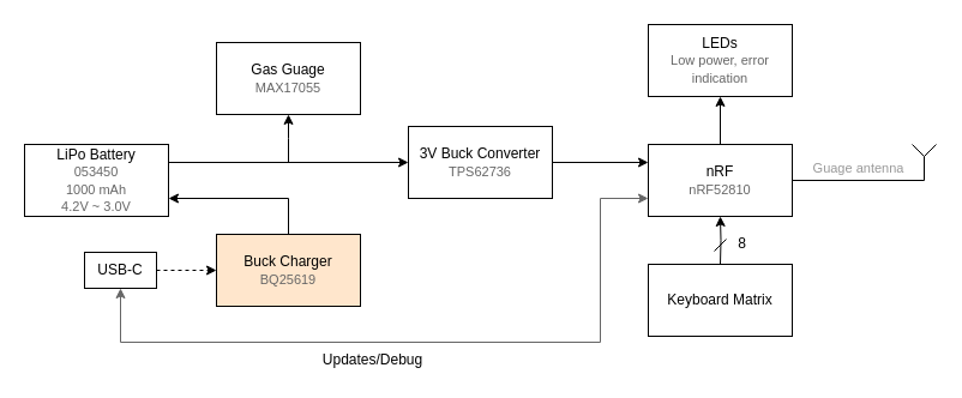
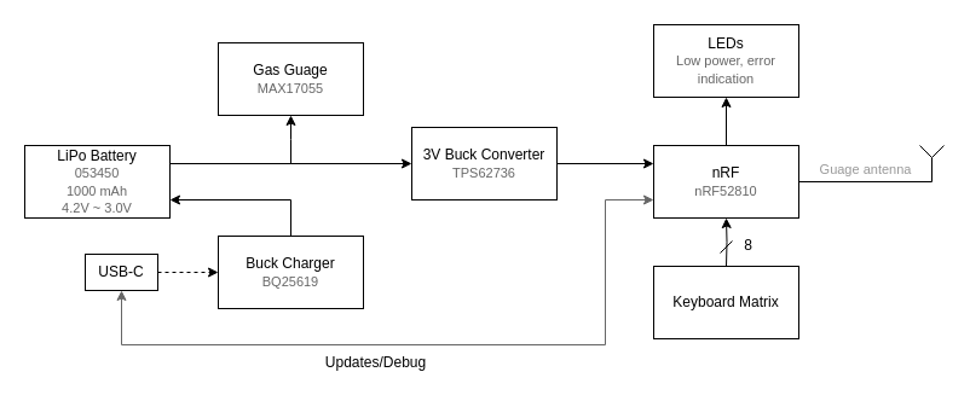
  <mxCell id="0" />
  <mxCell id="1" parent="0" />
  <mxCell id="2" style="edgeStyle=orthogonalEdgeStyle;rounded=0;orthogonalLoop=1;jettySize=auto;html=1;entryX=0.5;entryY=1;entryDx=0;entryDy=0;" parent="1" target="5" edge="1"><mxGeometry relative="1" as="geometry"><mxPoint x="600" y="220" as="sourcePoint" /></mxGeometry></mxCell>
  <mxCell id="3" value="Keyboard Matrix" style="whiteSpace=wrap;html=1;" parent="1" vertex="1"><mxGeometry x="540" y="220" width="120" height="60" as="geometry" /></mxCell>
  <mxCell id="4" style="edgeStyle=orthogonalEdgeStyle;rounded=0;orthogonalLoop=1;jettySize=auto;html=1;exitX=0.5;exitY=0;exitDx=0;exitDy=0;entryX=0.5;entryY=1;entryDx=0;entryDy=0;startArrow=none;startFill=0;strokeColor=#000000;fillColor=#ffffff;fontColor=#000000;endArrow=classic;endFill=1;" parent="1" source="5" target="16" edge="1"><mxGeometry relative="1" as="geometry" /></mxCell>
  <mxCell id="5" value="nRF&lt;br&gt;&lt;font style=&quot;font-size: 11px&quot; color=&quot;#666666&quot;&gt;nRF52810&lt;/font&gt;" style="whiteSpace=wrap;html=1;" parent="1" vertex="1"><mxGeometry x="540" y="120" width="120" height="60" as="geometry" /></mxCell>
  <mxCell id="6" value="" style="endArrow=none;html=1;exitX=1;exitY=0.5;exitDx=0;exitDy=0;" parent="1" source="5" edge="1"><mxGeometry width="50" height="50" relative="1" as="geometry"><mxPoint x="710" y="180" as="sourcePoint" /><mxPoint x="770" y="150" as="targetPoint" /></mxGeometry></mxCell>
  <mxCell id="7" value="&lt;font style=&quot;font-size: 11px&quot; color=&quot;#999999&quot;&gt;Guage antenna&lt;/font&gt;" style="text;html=1;align=center;verticalAlign=middle;resizable=0;points=[];autosize=1;" parent="1" vertex="1"><mxGeometry x="670" y="130" width="90" height="20" as="geometry" /></mxCell>
  <mxCell id="8" value="" style="group" parent="1" vertex="1" connectable="0"><mxGeometry x="760" y="120" width="20" height="20" as="geometry" /></mxCell>
  <mxCell id="9" value="" style="endArrow=none;html=1;" parent="8" edge="1"><mxGeometry width="50" height="50" relative="1" as="geometry"><mxPoint x="10" y="30" as="sourcePoint" /><mxPoint x="10" y="10" as="targetPoint" /></mxGeometry></mxCell>
  <mxCell id="10" value="" style="endArrow=none;html=1;" parent="8" edge="1"><mxGeometry width="50" height="50" relative="1" as="geometry"><mxPoint x="10" y="10" as="sourcePoint" /><mxPoint x="20" as="targetPoint" /></mxGeometry></mxCell>
  <mxCell id="11" value="" style="endArrow=none;html=1;" parent="8" edge="1"><mxGeometry width="50" height="50" relative="1" as="geometry"><mxPoint x="10" y="10" as="sourcePoint" /><mxPoint as="targetPoint" /></mxGeometry></mxCell>
  <mxCell id="12" value="" style="endArrow=none;html=1;strokeColor=#000000;fontColor=#67AB9F;" parent="1" edge="1"><mxGeometry width="50" height="50" relative="1" as="geometry"><mxPoint x="595" y="209" as="sourcePoint" /><mxPoint x="605" y="199" as="targetPoint" /></mxGeometry></mxCell>
  <mxCell id="13" value="8" style="text;html=1;align=center;verticalAlign=middle;resizable=0;points=[];autosize=1;fontColor=#000000;" parent="1" vertex="1"><mxGeometry x="608" y="193" width="20" height="20" as="geometry" /></mxCell>
  <mxCell id="14" style="edgeStyle=orthogonalEdgeStyle;rounded=0;orthogonalLoop=1;jettySize=auto;html=1;exitX=1;exitY=0.5;exitDx=0;exitDy=0;startArrow=none;startFill=0;endArrow=classic;endFill=1;strokeColor=#000000;fillColor=#ffffff;fontColor=#000000;entryX=0;entryY=0.25;entryDx=0;entryDy=0;" parent="1" source="15" target="5" edge="1"><mxGeometry relative="1" as="geometry"><mxPoint x="530" y="125" as="targetPoint" /></mxGeometry></mxCell>
  <mxCell id="15" value="3V Buck Converter&lt;br&gt;&lt;font style=&quot;font-size: 11px&quot; color=&quot;#666666&quot;&gt;TPS62736&lt;/font&gt;" style="whiteSpace=wrap;html=1;" parent="1" vertex="1"><mxGeometry x="340" y="105" width="120" height="60" as="geometry" /></mxCell>
  <mxCell id="16" value="LEDs&lt;br&gt;&lt;font style=&quot;font-size: 11px&quot; color=&quot;#666666&quot;&gt;Low power, error indication&lt;br&gt;&lt;/font&gt;" style="whiteSpace=wrap;html=1;" parent="1" vertex="1"><mxGeometry x="540" y="20" width="120" height="60" as="geometry" /></mxCell>
  <mxCell id="17" style="edgeStyle=orthogonalEdgeStyle;rounded=0;orthogonalLoop=1;jettySize=auto;html=1;exitX=0.5;exitY=1;exitDx=0;exitDy=0;startArrow=classic;startFill=1;strokeColor=#000000;fillColor=#ffffff;fontColor=#000000;endArrow=none;endFill=0;" parent="1" source="18" edge="1"><mxGeometry relative="1" as="geometry"><mxPoint x="240" y="135" as="targetPoint" /></mxGeometry></mxCell>
  <mxCell id="18" value="Gas Guage&lt;br&gt;&lt;font color=&quot;#666666&quot;&gt;&lt;span style=&quot;font-size: 11px&quot;&gt;MAX17055&lt;/span&gt;&lt;/font&gt;" style="whiteSpace=wrap;html=1;" parent="1" vertex="1"><mxGeometry x="180" y="35" width="120" height="60" as="geometry" /></mxCell>
  <mxCell id="19" style="edgeStyle=orthogonalEdgeStyle;rounded=0;orthogonalLoop=1;jettySize=auto;html=1;startArrow=none;startFill=0;strokeColor=#000000;fillColor=#ffffff;fontColor=#000000;entryX=0;entryY=0.5;entryDx=0;entryDy=0;exitX=1;exitY=0.25;exitDx=0;exitDy=0;" parent="1" source="20" target="15" edge="1"><mxGeometry relative="1" as="geometry"><mxPoint x="340" y="135" as="targetPoint" /><mxPoint x="210" y="135" as="sourcePoint" /></mxGeometry></mxCell>
  <mxCell id="20" value="LiPo Battery&lt;br&gt;&lt;font color=&quot;#666666&quot;&gt;&lt;span style=&quot;font-size: 11px&quot;&gt;053450&lt;/span&gt;&lt;br&gt;&lt;span style=&quot;font-size: 11px&quot;&gt;1000 mAh&lt;/span&gt;&lt;br&gt;&lt;span style=&quot;font-size: 11px&quot;&gt;4.2V ~ 3.0V&lt;/span&gt;&lt;br&gt;&lt;/font&gt;" style="whiteSpace=wrap;html=1;" vertex="1" parent="1"><mxGeometry x="20" y="120" width="120" height="60" as="geometry" /></mxCell>
  <mxCell id="21" style="edgeStyle=orthogonalEdgeStyle;rounded=0;orthogonalLoop=1;jettySize=auto;html=1;exitX=1;exitY=0.5;exitDx=0;exitDy=0;entryX=0;entryY=0.5;entryDx=0;entryDy=0;startArrow=none;startFill=0;endArrow=classic;endFill=1;strokeWidth=1;dashed=1;" edge="1" parent="1" source="23" target="25"><mxGeometry relative="1" as="geometry" /></mxCell>
  <mxCell id="22" style="edgeStyle=orthogonalEdgeStyle;rounded=0;orthogonalLoop=1;jettySize=auto;html=1;exitX=0.5;exitY=1;exitDx=0;exitDy=0;entryX=0;entryY=0.75;entryDx=0;entryDy=0;startArrow=classic;startFill=1;endArrow=classic;endFill=1;strokeWidth=1;fillColor=#f5f5f5;strokeColor=#666666;" edge="1" parent="1" source="23" target="5"><mxGeometry relative="1" as="geometry"><Array as="points"><mxPoint x="100" y="285" /><mxPoint x="500" y="285" /><mxPoint x="500" y="165" /></Array></mxGeometry></mxCell>
  <mxCell id="23" value="USB-C" style="rounded=0;whiteSpace=wrap;html=1;labelBackgroundColor=none;fillColor=#ffffff;fontColor=#000000;" vertex="1" parent="1"><mxGeometry x="70" y="210" width="60" height="30" as="geometry" /></mxCell>
  <mxCell id="24" style="edgeStyle=orthogonalEdgeStyle;rounded=0;orthogonalLoop=1;jettySize=auto;html=1;exitX=0.5;exitY=0;exitDx=0;exitDy=0;entryX=1;entryY=0.75;entryDx=0;entryDy=0;startArrow=none;startFill=0;endArrow=classic;endFill=1;strokeWidth=1;" edge="1" parent="1" source="25" target="20"><mxGeometry relative="1" as="geometry" /></mxCell>
- <mxCell id="25" value="Buck Charger&lt;br&gt;&lt;font style=&quot;font-size: 11px&quot; color=&quot;#666666&quot;&gt;BQ25619&lt;/font&gt;" style="rounded=0;whiteSpace=wrap;html=1;labelBackgroundColor=none;fillColor=#ffe6cc;fontColor=#000000;" vertex="1" parent="1"><mxGeometry x="180" y="195" width="120" height="60" as="geometry" /></mxCell>
+ <mxCell id="25" value="Buck Charger&lt;br&gt;&lt;font style=&quot;font-size: 11px&quot; color=&quot;#666666&quot;&gt;BQ25619&lt;/font&gt;" style="rounded=0;whiteSpace=wrap;html=1;labelBackgroundColor=none;fillColor=#ffffff;fontColor=#000000;" vertex="1" parent="1"><mxGeometry x="180" y="195" width="120" height="60" as="geometry" /></mxCell>
  <mxCell id="26" value="Updates/Debug" style="text;html=1;align=center;verticalAlign=middle;resizable=0;points=[];autosize=1;" vertex="1" parent="1"><mxGeometry x="260" y="290" width="100" height="20" as="geometry" /></mxCell>
